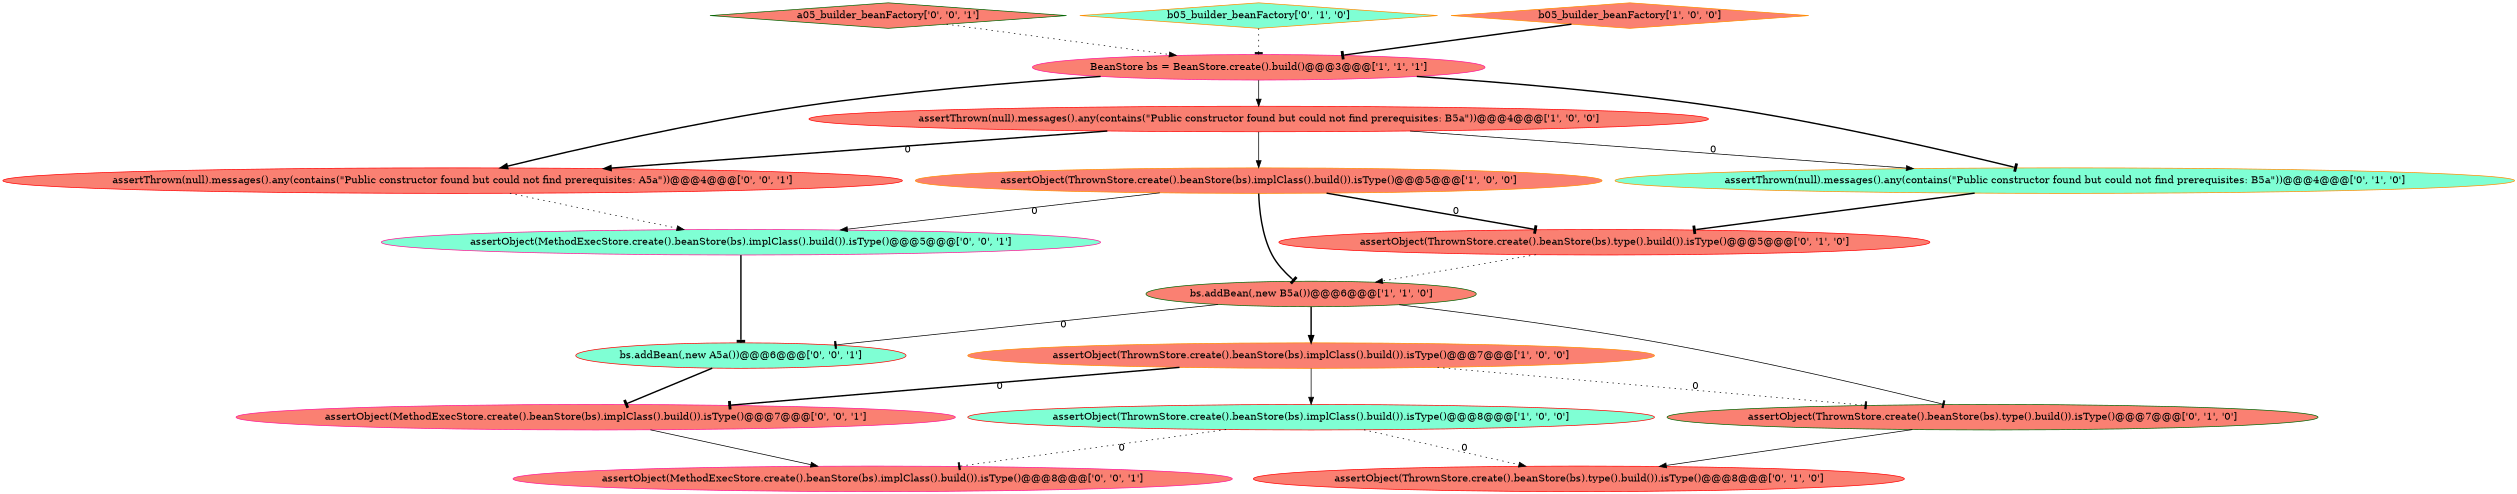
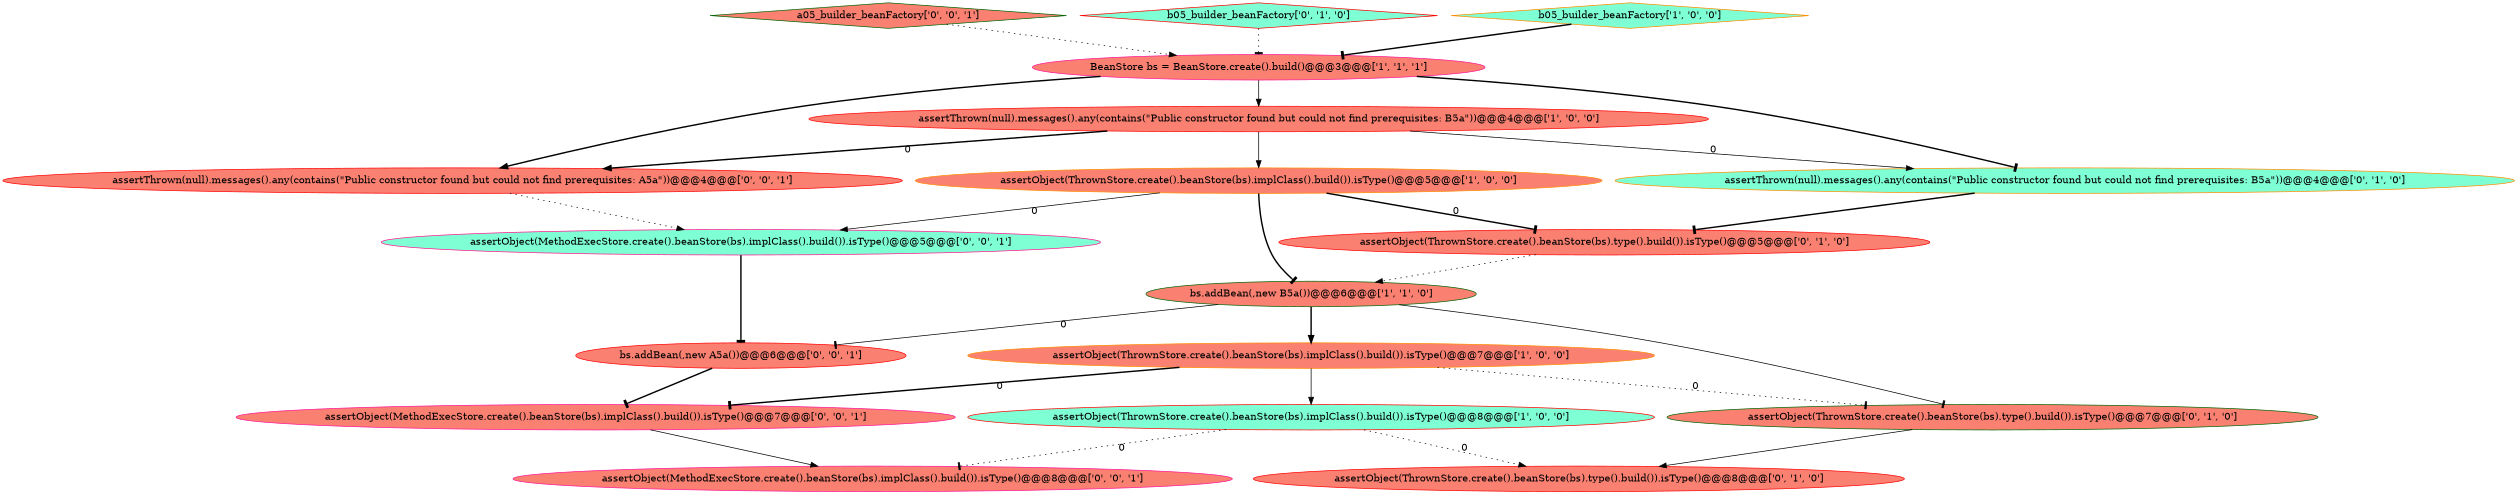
  digraph {
    node [color=red fillcolor=salmon shape=ellipse style=filled]
    edge [arrowhead=normal style=bold]
    n1 [color=darkgreen label="bs.addBean(,new B5a())@@@6@@@['1', '1', '0']"]
-   n2 [fillcolor=aquamarine label="bs.addBean(,new A5a())@@@6@@@['0', '0', '1']"]
+   n2 [label="bs.addBean(,new A5a())@@@6@@@['0', '0', '1']"]
    n3 [color=darkorange label="assertObject(ThrownStore.create().beanStore(bs).implClass().build()).isType()@@@7@@@['1', '0', '0']"]
    n4 [color=darkgreen label="assertObject(ThrownStore.create().beanStore(bs).type().build()).isType()@@@7@@@['0', '1', '0']"]
    n5 [color=deeppink label="assertObject(MethodExecStore.create().beanStore(bs).implClass().build()).isType()@@@7@@@['0', '0', '1']"]
    n6 [fillcolor=aquamarine label="assertObject(ThrownStore.create().beanStore(bs).implClass().build()).isType()@@@8@@@['1', '0', '0']"]
    n7 [label="assertObject(ThrownStore.create().beanStore(bs).type().build()).isType()@@@8@@@['0', '1', '0']"]
    n8 [color=darkorange fillcolor=aquamarine label="assertThrown(null).messages().any(contains(\"Public constructor found but could not find prerequisites: B5a\"))@@@4@@@['0', '1', '0']"]
    n9 [label="assertObject(ThrownStore.create().beanStore(bs).type().build()).isType()@@@5@@@['0', '1', '0']"]
    n10 [color=deeppink fillcolor=aquamarine label="assertObject(MethodExecStore.create().beanStore(bs).implClass().build()).isType()@@@5@@@['0', '0', '1']"]
    n11 [color=deeppink label="assertObject(MethodExecStore.create().beanStore(bs).implClass().build()).isType()@@@8@@@['0', '0', '1']"]
    n12 [color=darkorange label="assertObject(ThrownStore.create().beanStore(bs).implClass().build()).isType()@@@5@@@['1', '0', '0']"]
    n13 [label="assertThrown(null).messages().any(contains(\"Public constructor found but could not find prerequisites: A5a\"))@@@4@@@['0', '0', '1']"]
    n14 [color=darkgreen label="a05_builder_beanFactory['0', '0', '1']" shape=diamond]
    n15 [color=deeppink label="BeanStore bs = BeanStore.create().build()@@@3@@@['1', '1', '1']"]
    n16 [label="assertThrown(null).messages().any(contains(\"Public constructor found but could not find prerequisites: B5a\"))@@@4@@@['1', '0', '0']"]
-   n17 [color=darkorange fillcolor=aquamarine label="b05_builder_beanFactory['0', '1', '0']" shape=diamond]
-   n18 [color=darkorange label="b05_builder_beanFactory['1', '0', '0']" shape=diamond]
+   n17 [fillcolor=aquamarine label="b05_builder_beanFactory['0', '1', '0']" shape=diamond]
+   n18 [color=darkorange fillcolor=aquamarine label="b05_builder_beanFactory['1', '0', '0']" shape=diamond]
    n1 -> n2 [arrowhead=tee label=0 style=solid]
    n1 -> n3
    n1 -> n4 [arrowhead=tee style=solid]
    n2 -> n5 [arrowhead=tee]
    n3 -> n4 [arrowhead=tee label=0 style=dotted]
    n3 -> n5 [arrowhead=tee label=0]
    n3 -> n6 [style=solid]
    n4 -> n7 [style=solid]
    n5 -> n11 [style=solid]
    n6 -> n7 [label=0 style=dotted]
    n6 -> n11 [arrowhead=tee label=0 style=dotted]
    n8 -> n9 [arrowhead=tee]
    n9 -> n1 [style=dotted]
    n10 -> n2 [arrowhead=tee]
    n12 -> n1 [arrowhead=tee]
    n12 -> n9 [arrowhead=tee label=0]
    n12 -> n10 [label=0 style=solid]
    n13 -> n10 [style=dotted]
    n14 -> n15 [style=dotted]
    n15 -> n8 [arrowhead=tee]
    n15 -> n13
    n15 -> n16 [style=solid]
    n16 -> n8 [label=0 style=solid]
    n16 -> n12 [style=solid]
    n16 -> n13 [label=0]
    n17 -> n15 [arrowhead=tee style=dotted]
    n18 -> n15 [arrowhead=tee]
  }
